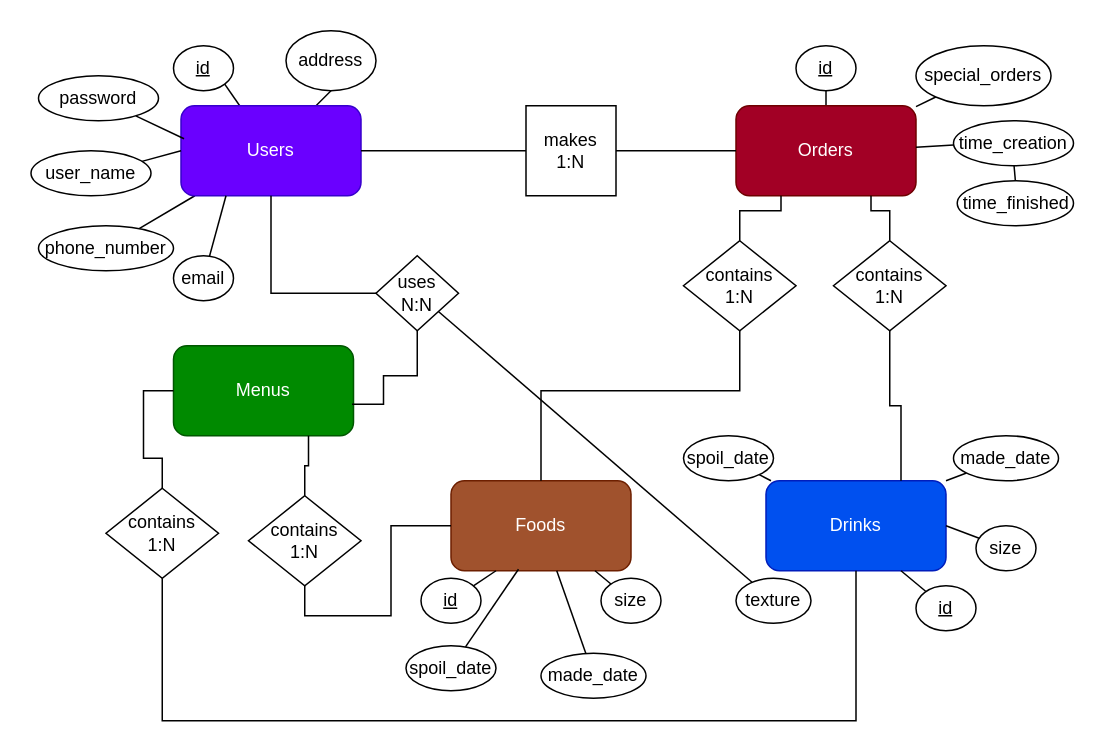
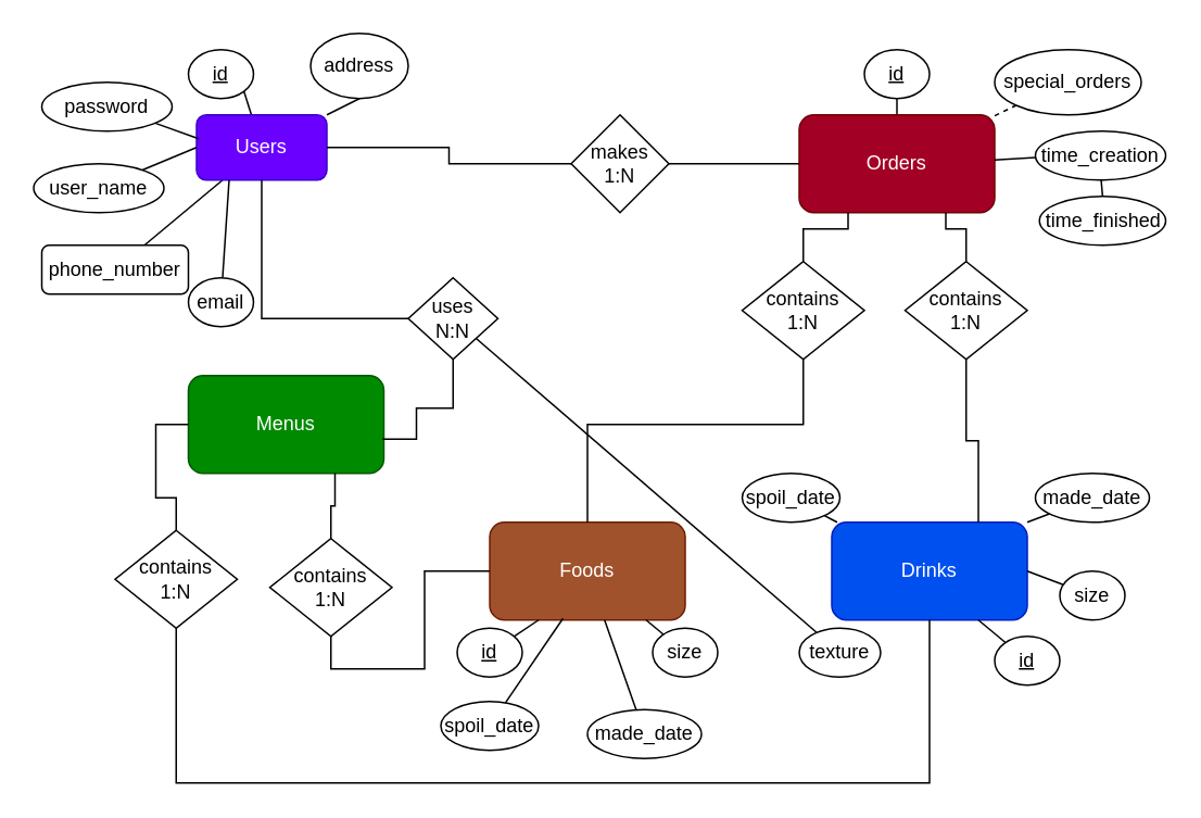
  <mxCell id="0" />
  <mxCell id="1" parent="0" />
  <mxCell id="2" style="rounded=0;orthogonalLoop=1;jettySize=auto;html=1;entryX=1;entryY=1;entryDx=0;entryDy=0;endArrow=none;endFill=0;" edge="1" parent="1" source="5" target="9"><mxGeometry relative="1" as="geometry" /></mxCell>
  <mxCell id="3" style="edgeStyle=none;rounded=0;orthogonalLoop=1;jettySize=auto;html=1;entryX=0.5;entryY=1;entryDx=0;entryDy=0;endArrow=none;endFill=0;" edge="1" parent="1" source="5" target="13"><mxGeometry relative="1" as="geometry" /></mxCell>
  <mxCell id="4" style="edgeStyle=none;rounded=0;orthogonalLoop=1;jettySize=auto;html=1;endArrow=none;endFill=0;" edge="1" parent="1" source="5" target="14"><mxGeometry relative="1" as="geometry" /></mxCell>
- <mxCell id="5" value="Users" style="rounded=1;whiteSpace=wrap;html=1;fillColor=#6a00ff;fontColor=#ffffff;strokeColor=#3700CC;" vertex="1" parent="1"><mxGeometry x="120" y="70" width="120" height="60" as="geometry" /></mxCell>
+ <mxCell id="5" value="Users" style="rounded=1;whiteSpace=wrap;html=1;fillColor=#6a00ff;fontColor=#ffffff;strokeColor=#3700CC;" vertex="1" parent="1"><mxGeometry x="120" y="70" width="80" height="40" as="geometry" /></mxCell>
  <mxCell id="6" value="Menus" style="rounded=1;whiteSpace=wrap;html=1;fillColor=#008a00;fontColor=#ffffff;strokeColor=#005700;" vertex="1" parent="1"><mxGeometry x="115" y="230" width="120" height="60" as="geometry" /></mxCell>
  <mxCell id="7" value="Foods" style="rounded=1;whiteSpace=wrap;html=1;fillColor=#a0522d;fontColor=#ffffff;strokeColor=#6D1F00;" vertex="1" parent="1"><mxGeometry x="300" y="320" width="120" height="60" as="geometry" /></mxCell>
  <mxCell id="8" value="Drinks" style="rounded=1;whiteSpace=wrap;html=1;fillColor=#0050ef;fontColor=#ffffff;strokeColor=#001DBC;" vertex="1" parent="1"><mxGeometry x="510" y="320" width="120" height="60" as="geometry" /></mxCell>
  <mxCell id="9" value="&lt;u&gt;id&lt;/u&gt;" style="ellipse;whiteSpace=wrap;html=1;" vertex="1" parent="1"><mxGeometry x="115" y="30" width="40" height="30" as="geometry" /></mxCell>
  <mxCell id="10" style="edgeStyle=none;rounded=0;orthogonalLoop=1;jettySize=auto;html=1;endArrow=none;endFill=0;" edge="1" parent="1" source="12" target="17"><mxGeometry relative="1" as="geometry" /></mxCell>
- <mxCell id="11" style="edgeStyle=none;rounded=0;orthogonalLoop=1;jettySize=auto;html=1;entryX=0;entryY=1;entryDx=0;entryDy=0;endArrow=none;endFill=0;" edge="1" parent="1" source="12" target="18"><mxGeometry relative="1" as="geometry" /></mxCell>
+ <mxCell id="11" style="edgeStyle=none;rounded=0;orthogonalLoop=1;jettySize=auto;html=1;entryX=0;entryY=1;entryDx=0;entryDy=0;endArrow=none;endFill=0;dashed=1;" edge="1" parent="1" source="12" target="18"><mxGeometry relative="1" as="geometry" /></mxCell>
  <mxCell id="12" value="Orders" style="rounded=1;whiteSpace=wrap;html=1;fillColor=#a20025;fontColor=#ffffff;strokeColor=#6F0000;" vertex="1" parent="1"><mxGeometry x="490" y="70" width="120" height="60" as="geometry" /></mxCell>
  <mxCell id="13" value="address&lt;br&gt;" style="ellipse;whiteSpace=wrap;html=1;" vertex="1" parent="1"><mxGeometry x="190" y="20" width="60" height="40" as="geometry" /></mxCell>
- <mxCell id="14" value="phone_number" style="ellipse;whiteSpace=wrap;html=1;" vertex="1" parent="1"><mxGeometry x="25" y="150" width="90" height="30" as="geometry" /></mxCell>
+ <mxCell id="14" value="phone_number" style="whiteSpace=wrap;html=1;rounded=1;" vertex="1" parent="1"><mxGeometry x="25" y="150" width="90" height="30" as="geometry" /></mxCell>
  <mxCell id="15" style="edgeStyle=none;rounded=0;orthogonalLoop=1;jettySize=auto;html=1;entryX=0.25;entryY=1;entryDx=0;entryDy=0;endArrow=none;endFill=0;" edge="1" parent="1" source="16" target="7"><mxGeometry relative="1" as="geometry" /></mxCell>
  <mxCell id="16" value="&lt;u&gt;id&lt;/u&gt;" style="ellipse;whiteSpace=wrap;html=1;" vertex="1" parent="1"><mxGeometry x="280" y="385" width="40" height="30" as="geometry" /></mxCell>
  <mxCell id="17" value="&lt;u&gt;id&lt;/u&gt;" style="ellipse;whiteSpace=wrap;html=1;" vertex="1" parent="1"><mxGeometry x="530" y="30" width="40" height="30" as="geometry" /></mxCell>
  <mxCell id="18" value="special_orders&lt;br&gt;" style="ellipse;whiteSpace=wrap;html=1;" vertex="1" parent="1"><mxGeometry x="610" y="30" width="90" height="40" as="geometry" /></mxCell>
  <mxCell id="19" style="edgeStyle=none;rounded=0;orthogonalLoop=1;jettySize=auto;html=1;entryX=0.75;entryY=1;entryDx=0;entryDy=0;endArrow=none;endFill=0;" edge="1" parent="1" source="20" target="8"><mxGeometry relative="1" as="geometry" /></mxCell>
  <mxCell id="20" value="&lt;u&gt;id&lt;/u&gt;" style="ellipse;whiteSpace=wrap;html=1;" vertex="1" parent="1"><mxGeometry x="610" y="390" width="40" height="30" as="geometry" /></mxCell>
  <mxCell id="21" style="edgeStyle=none;rounded=0;orthogonalLoop=1;jettySize=auto;html=1;endArrow=none;endFill=0;" edge="1" parent="1" source="22" target="32"><mxGeometry relative="1" as="geometry" /></mxCell>
  <mxCell id="22" value="texture" style="ellipse;whiteSpace=wrap;html=1;" vertex="1" parent="1"><mxGeometry x="490" y="385" width="50" height="30" as="geometry" /></mxCell>
  <mxCell id="23" style="edgeStyle=none;rounded=0;orthogonalLoop=1;jettySize=auto;html=1;entryX=1;entryY=0.5;entryDx=0;entryDy=0;endArrow=none;endFill=0;" edge="1" parent="1" source="24" target="8"><mxGeometry relative="1" as="geometry" /></mxCell>
  <mxCell id="24" value="size" style="ellipse;whiteSpace=wrap;html=1;" vertex="1" parent="1"><mxGeometry x="650" y="350" width="40" height="30" as="geometry" /></mxCell>
  <mxCell id="25" style="edgeStyle=none;rounded=0;orthogonalLoop=1;jettySize=auto;html=1;endArrow=none;endFill=0;" edge="1" parent="1" source="26" target="7"><mxGeometry relative="1" as="geometry" /></mxCell>
  <mxCell id="26" value="size" style="ellipse;whiteSpace=wrap;html=1;" vertex="1" parent="1"><mxGeometry x="400" y="385" width="40" height="30" as="geometry" /></mxCell>
  <mxCell id="27" style="edgeStyle=none;rounded=0;orthogonalLoop=1;jettySize=auto;html=1;entryX=0;entryY=0.5;entryDx=0;entryDy=0;endArrow=none;endFill=0;" edge="1" parent="1" source="29" target="12"><mxGeometry relative="1" as="geometry" /></mxCell>
  <mxCell id="28" style="edgeStyle=orthogonalEdgeStyle;rounded=0;orthogonalLoop=1;jettySize=auto;html=1;entryX=1;entryY=0.5;entryDx=0;entryDy=0;endArrow=none;endFill=0;" edge="1" parent="1" source="29" target="5"><mxGeometry relative="1" as="geometry" /></mxCell>
- <mxCell id="29" value="makes&lt;br&gt;1:N" style="whiteSpace=wrap;html=1;rounded=0;" vertex="1" parent="1"><mxGeometry x="350" y="70" width="60" height="60" as="geometry" /></mxCell>
+ <mxCell id="29" value="makes&lt;br&gt;1:N" style="rhombus;whiteSpace=wrap;html=1;" vertex="1" parent="1"><mxGeometry x="350" y="70" width="60" height="60" as="geometry" /></mxCell>
  <mxCell id="30" style="edgeStyle=orthogonalEdgeStyle;rounded=0;orthogonalLoop=1;jettySize=auto;html=1;endArrow=none;endFill=0;" edge="1" parent="1" source="32" target="5"><mxGeometry relative="1" as="geometry" /></mxCell>
  <mxCell id="31" style="edgeStyle=orthogonalEdgeStyle;rounded=0;orthogonalLoop=1;jettySize=auto;html=1;entryX=0.992;entryY=0.65;entryDx=0;entryDy=0;entryPerimeter=0;endArrow=none;endFill=0;" edge="1" parent="1" source="32" target="6"><mxGeometry relative="1" as="geometry"><Array as="points"><mxPoint x="278" y="250" /><mxPoint x="255" y="250" /><mxPoint x="255" y="269" /></Array></mxGeometry></mxCell>
  <mxCell id="32" value="uses&lt;br&gt;N:N&lt;br&gt;" style="rhombus;whiteSpace=wrap;html=1;" vertex="1" parent="1"><mxGeometry x="250" y="170" width="55" height="50" as="geometry" /></mxCell>
  <mxCell id="33" style="edgeStyle=orthogonalEdgeStyle;rounded=0;orthogonalLoop=1;jettySize=auto;html=1;entryX=0;entryY=0.5;entryDx=0;entryDy=0;endArrow=none;endFill=0;" edge="1" parent="1" source="35" target="6"><mxGeometry relative="1" as="geometry" /></mxCell>
  <mxCell id="34" style="edgeStyle=orthogonalEdgeStyle;rounded=0;orthogonalLoop=1;jettySize=auto;html=1;entryX=0.5;entryY=1;entryDx=0;entryDy=0;endArrow=none;endFill=0;" edge="1" parent="1" source="35" target="8"><mxGeometry relative="1" as="geometry"><Array as="points"><mxPoint x="108" y="480" /><mxPoint x="570" y="480" /></Array></mxGeometry></mxCell>
  <mxCell id="35" value="contains&lt;br&gt;1:N&lt;br&gt;" style="rhombus;whiteSpace=wrap;html=1;" vertex="1" parent="1"><mxGeometry x="70" y="325" width="75" height="60" as="geometry" /></mxCell>
  <mxCell id="36" style="edgeStyle=orthogonalEdgeStyle;rounded=0;orthogonalLoop=1;jettySize=auto;html=1;entryX=0.75;entryY=1;entryDx=0;entryDy=0;endArrow=none;endFill=0;" edge="1" parent="1" source="38" target="6"><mxGeometry relative="1" as="geometry" /></mxCell>
  <mxCell id="37" style="edgeStyle=orthogonalEdgeStyle;rounded=0;orthogonalLoop=1;jettySize=auto;html=1;entryX=0;entryY=0.5;entryDx=0;entryDy=0;endArrow=none;endFill=0;" edge="1" parent="1" source="38" target="7"><mxGeometry relative="1" as="geometry"><Array as="points"><mxPoint x="203" y="410" /><mxPoint x="260" y="410" /><mxPoint x="260" y="350" /></Array></mxGeometry></mxCell>
  <mxCell id="38" value="contains&lt;br&gt;1:N&lt;br&gt;" style="rhombus;whiteSpace=wrap;html=1;" vertex="1" parent="1"><mxGeometry x="165" y="330" width="75" height="60" as="geometry" /></mxCell>
  <mxCell id="39" style="edgeStyle=orthogonalEdgeStyle;rounded=0;orthogonalLoop=1;jettySize=auto;html=1;entryX=0.25;entryY=1;entryDx=0;entryDy=0;endArrow=none;endFill=0;" edge="1" parent="1" source="41" target="12"><mxGeometry relative="1" as="geometry" /></mxCell>
  <mxCell id="40" style="edgeStyle=orthogonalEdgeStyle;rounded=0;orthogonalLoop=1;jettySize=auto;html=1;entryX=0.5;entryY=0;entryDx=0;entryDy=0;endArrow=none;endFill=0;" edge="1" parent="1" source="41" target="7"><mxGeometry relative="1" as="geometry"><Array as="points"><mxPoint x="493" y="260" /><mxPoint x="360" y="260" /></Array></mxGeometry></mxCell>
  <mxCell id="41" value="contains&lt;br&gt;1:N&lt;br&gt;" style="rhombus;whiteSpace=wrap;html=1;" vertex="1" parent="1"><mxGeometry x="455" y="160" width="75" height="60" as="geometry" /></mxCell>
  <mxCell id="42" style="edgeStyle=orthogonalEdgeStyle;rounded=0;orthogonalLoop=1;jettySize=auto;html=1;entryX=0.75;entryY=1;entryDx=0;entryDy=0;endArrow=none;endFill=0;" edge="1" parent="1" source="44" target="12"><mxGeometry relative="1" as="geometry" /></mxCell>
  <mxCell id="43" style="edgeStyle=orthogonalEdgeStyle;rounded=0;orthogonalLoop=1;jettySize=auto;html=1;entryX=0.75;entryY=0;entryDx=0;entryDy=0;endArrow=none;endFill=0;" edge="1" parent="1" source="44" target="8"><mxGeometry relative="1" as="geometry" /></mxCell>
  <mxCell id="44" value="contains&lt;br&gt;1:N&lt;br&gt;" style="rhombus;whiteSpace=wrap;html=1;" vertex="1" parent="1"><mxGeometry x="555" y="160" width="75" height="60" as="geometry" /></mxCell>
  <mxCell id="45" style="rounded=0;orthogonalLoop=1;jettySize=auto;html=1;endArrow=none;endFill=0;" edge="1" parent="1" source="46" target="12"><mxGeometry relative="1" as="geometry" /></mxCell>
  <mxCell id="46" value="time_creation&lt;br&gt;" style="ellipse;whiteSpace=wrap;html=1;" vertex="1" parent="1"><mxGeometry x="635" y="80" width="80" height="30" as="geometry" /></mxCell>
  <mxCell id="47" style="edgeStyle=none;rounded=0;orthogonalLoop=1;jettySize=auto;html=1;endArrow=none;endFill=0;" edge="1" parent="1" source="48" target="8"><mxGeometry relative="1" as="geometry" /></mxCell>
  <mxCell id="48" value="spoil_date&lt;br&gt;" style="ellipse;whiteSpace=wrap;html=1;" vertex="1" parent="1"><mxGeometry x="455" y="290" width="60" height="30" as="geometry" /></mxCell>
  <mxCell id="49" style="edgeStyle=none;rounded=0;orthogonalLoop=1;jettySize=auto;html=1;entryX=0.375;entryY=0.983;entryDx=0;entryDy=0;entryPerimeter=0;endArrow=none;endFill=0;" edge="1" parent="1" source="50" target="7"><mxGeometry relative="1" as="geometry" /></mxCell>
  <mxCell id="50" value="spoil_date&lt;br&gt;" style="ellipse;whiteSpace=wrap;html=1;" vertex="1" parent="1"><mxGeometry x="270" y="430" width="60" height="30" as="geometry" /></mxCell>
  <mxCell id="51" style="edgeStyle=none;rounded=0;orthogonalLoop=1;jettySize=auto;html=1;endArrow=none;endFill=0;" edge="1" parent="1" source="52" target="7"><mxGeometry relative="1" as="geometry" /></mxCell>
  <mxCell id="52" value="made_date" style="ellipse;whiteSpace=wrap;html=1;" vertex="1" parent="1"><mxGeometry x="360" y="435" width="70" height="30" as="geometry" /></mxCell>
  <mxCell id="53" style="edgeStyle=none;rounded=0;orthogonalLoop=1;jettySize=auto;html=1;entryX=1;entryY=0;entryDx=0;entryDy=0;endArrow=none;endFill=0;" edge="1" parent="1" source="54" target="8"><mxGeometry relative="1" as="geometry" /></mxCell>
  <mxCell id="54" value="made_date" style="ellipse;whiteSpace=wrap;html=1;" vertex="1" parent="1"><mxGeometry x="635" y="290" width="70" height="30" as="geometry" /></mxCell>
  <mxCell id="55" style="edgeStyle=none;rounded=0;orthogonalLoop=1;jettySize=auto;html=1;entryX=0.017;entryY=0.367;entryDx=0;entryDy=0;entryPerimeter=0;endArrow=none;endFill=0;" edge="1" parent="1" source="56" target="5"><mxGeometry relative="1" as="geometry" /></mxCell>
  <mxCell id="56" value="password" style="ellipse;whiteSpace=wrap;html=1;" vertex="1" parent="1"><mxGeometry x="25" y="50" width="80" height="30" as="geometry" /></mxCell>
  <mxCell id="57" style="edgeStyle=none;rounded=0;orthogonalLoop=1;jettySize=auto;html=1;entryX=0;entryY=0.5;entryDx=0;entryDy=0;endArrow=none;endFill=0;" edge="1" parent="1" source="58" target="5"><mxGeometry relative="1" as="geometry" /></mxCell>
  <mxCell id="58" value="user_name" style="ellipse;whiteSpace=wrap;html=1;" vertex="1" parent="1"><mxGeometry x="20" y="100" width="80" height="30" as="geometry" /></mxCell>
  <mxCell id="59" style="edgeStyle=none;rounded=0;orthogonalLoop=1;jettySize=auto;html=1;endArrow=none;endFill=0;" edge="1" parent="1" source="60" target="46"><mxGeometry relative="1" as="geometry" /></mxCell>
  <mxCell id="60" value="time_finished&lt;br&gt;" style="ellipse;whiteSpace=wrap;html=1;" vertex="1" parent="1"><mxGeometry x="637.5" y="120" width="77.5" height="30" as="geometry" /></mxCell>
  <mxCell id="61" style="edgeStyle=none;rounded=0;orthogonalLoop=1;jettySize=auto;html=1;entryX=0.25;entryY=1;entryDx=0;entryDy=0;endArrow=none;endFill=0;" edge="1" parent="1" source="62" target="5"><mxGeometry relative="1" as="geometry" /></mxCell>
  <mxCell id="62" value="email&lt;br&gt;" style="ellipse;whiteSpace=wrap;html=1;" vertex="1" parent="1"><mxGeometry x="115" y="170" width="40" height="30" as="geometry" /></mxCell>
